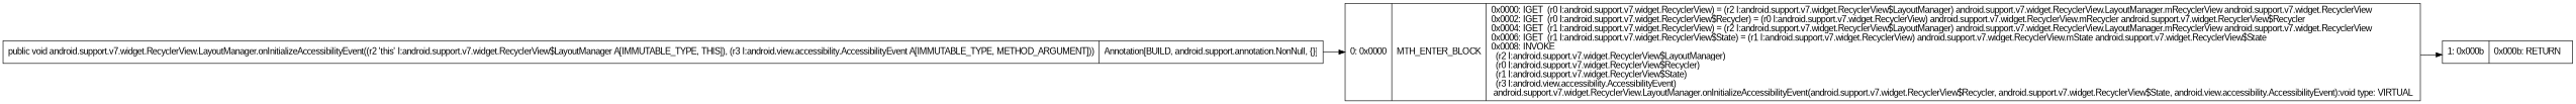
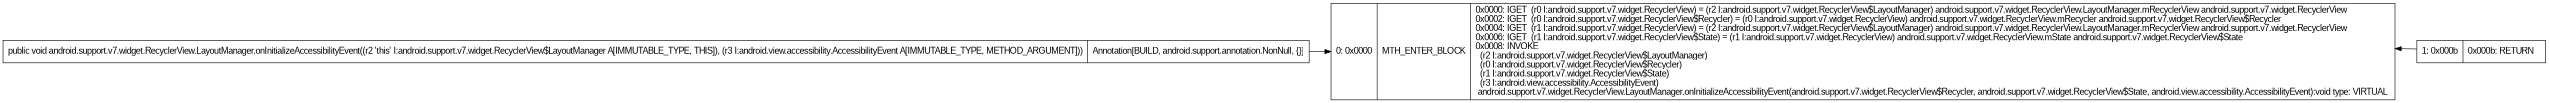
  digraph {
    rankdir=LR
    fontname="Liberation Sans"
    node [shape=record fontname="Liberation Sans"]
    edge [fontname="Liberation Sans"]
    n1 [label="{0\:\ 0x0000|MTH_ENTER_BLOCK\l|0x0000: IGET  (r0 I:android.support.v7.widget.RecyclerView) = (r2 I:android.support.v7.widget.RecyclerView$LayoutManager) android.support.v7.widget.RecyclerView.LayoutManager.mRecyclerView android.support.v7.widget.RecyclerView \l0x0002: IGET  (r0 I:android.support.v7.widget.RecyclerView$Recycler) = (r0 I:android.support.v7.widget.RecyclerView) android.support.v7.widget.RecyclerView.mRecycler android.support.v7.widget.RecyclerView$Recycler \l0x0004: IGET  (r1 I:android.support.v7.widget.RecyclerView) = (r2 I:android.support.v7.widget.RecyclerView$LayoutManager) android.support.v7.widget.RecyclerView.LayoutManager.mRecyclerView android.support.v7.widget.RecyclerView \l0x0006: IGET  (r1 I:android.support.v7.widget.RecyclerView$State) = (r1 I:android.support.v7.widget.RecyclerView) android.support.v7.widget.RecyclerView.mState android.support.v7.widget.RecyclerView$State \l0x0008: INVOKE  \l  (r2 I:android.support.v7.widget.RecyclerView$LayoutManager)\l  (r0 I:android.support.v7.widget.RecyclerView$Recycler)\l  (r1 I:android.support.v7.widget.RecyclerView$State)\l  (r3 I:android.view.accessibility.AccessibilityEvent)\l android.support.v7.widget.RecyclerView.LayoutManager.onInitializeAccessibilityEvent(android.support.v7.widget.RecyclerView$Recycler, android.support.v7.widget.RecyclerView$State, android.view.accessibility.AccessibilityEvent):void type: VIRTUAL \l}"]
    n2 [label="{1\:\ 0x000b|0x000b: RETURN   \l}"]
    n3 [label="{public void android.support.v7.widget.RecyclerView.LayoutManager.onInitializeAccessibilityEvent((r2 'this' I:android.support.v7.widget.RecyclerView$LayoutManager A[IMMUTABLE_TYPE, THIS]), (r3 I:android.view.accessibility.AccessibilityEvent A[IMMUTABLE_TYPE, METHOD_ARGUMENT]))  | Annotation[BUILD, android.support.annotation.NonNull, \{\}]\l}"]
-   n1 -> n2
+   n2 -> n1
    n3 -> n1
  }
